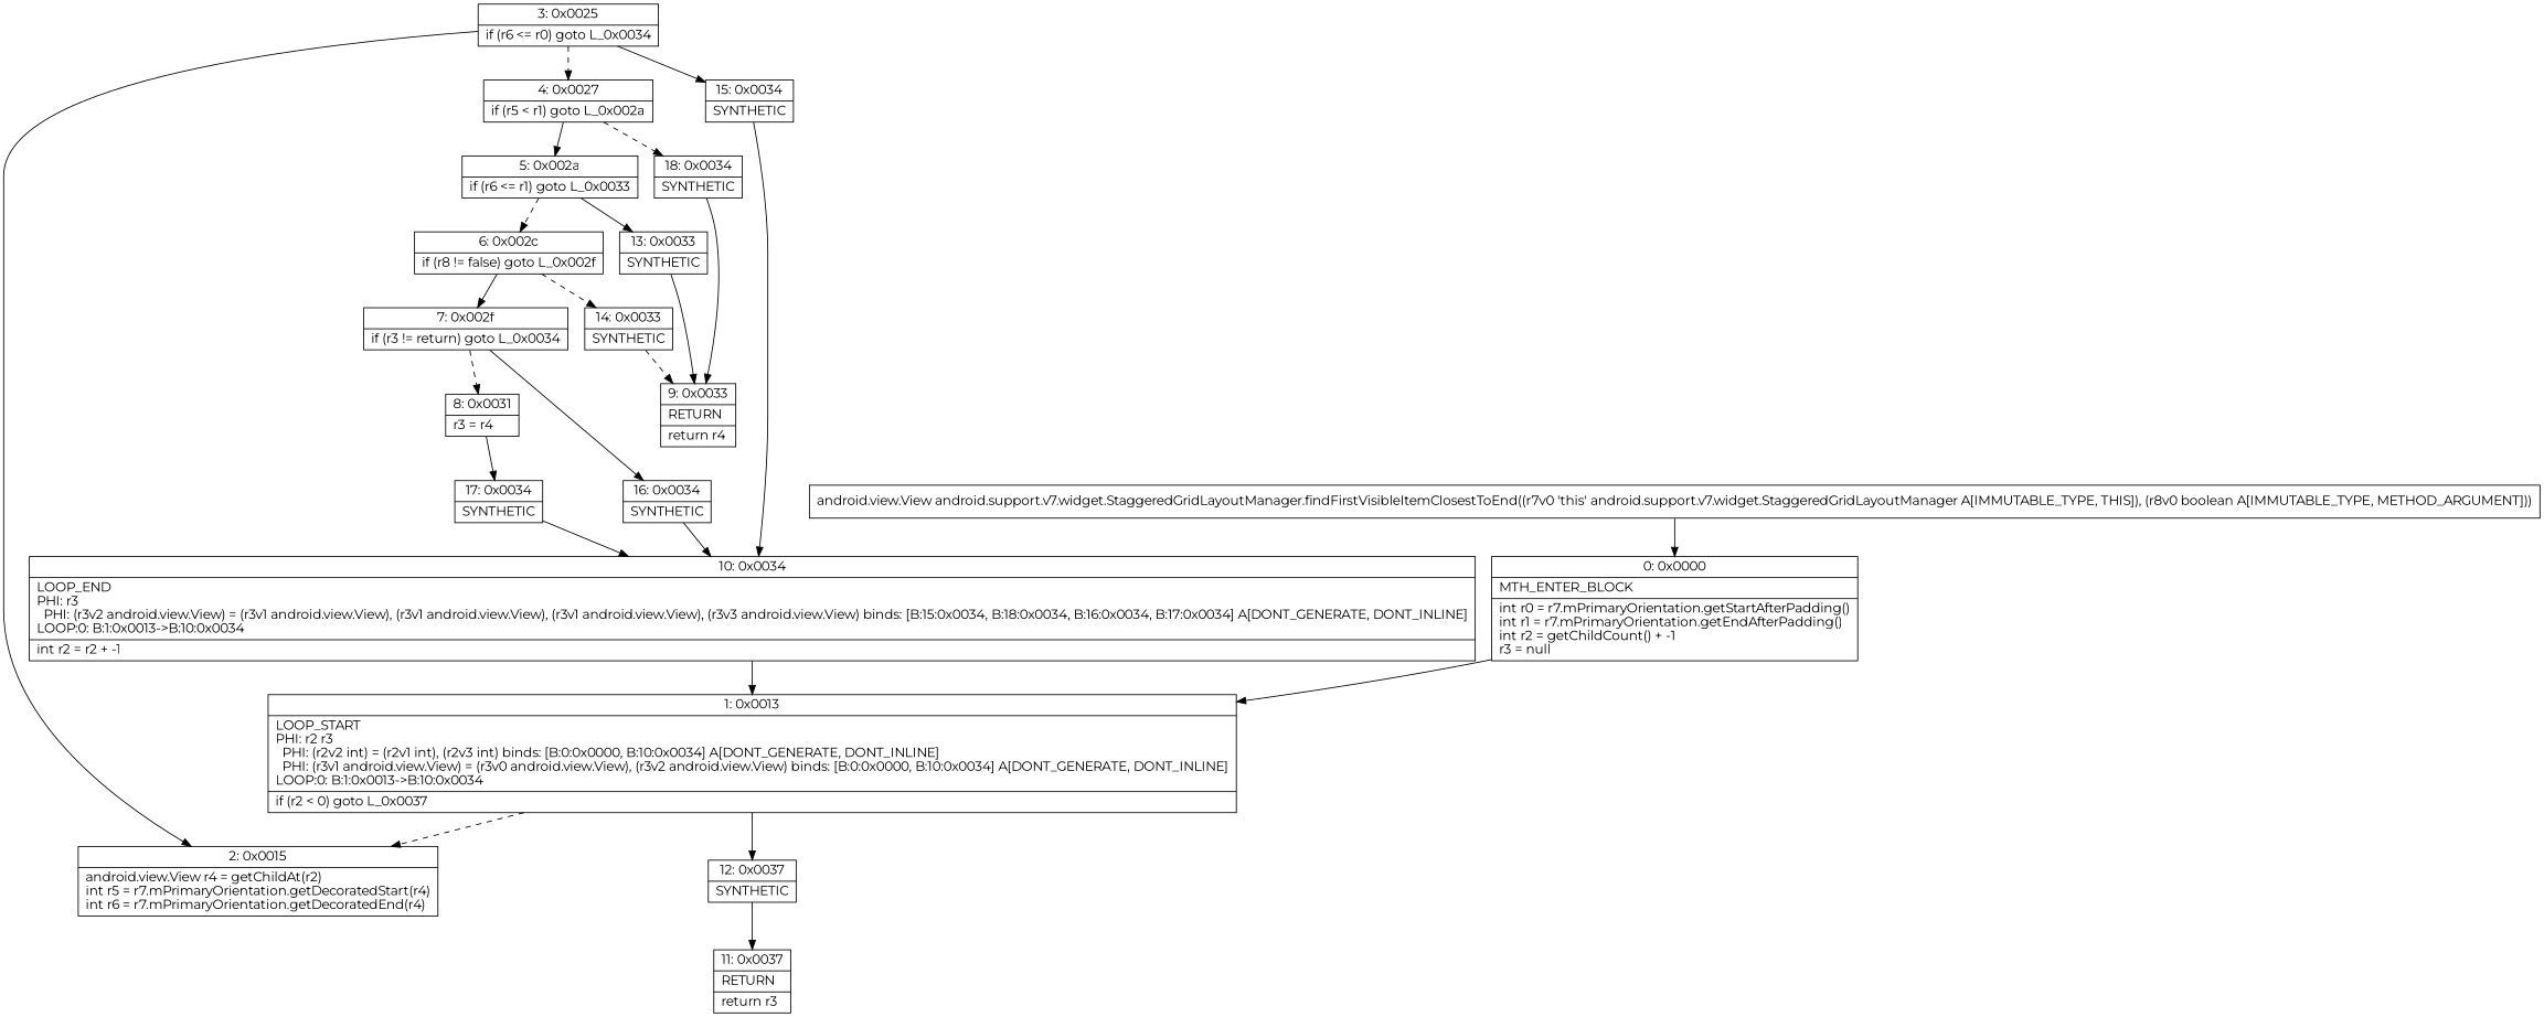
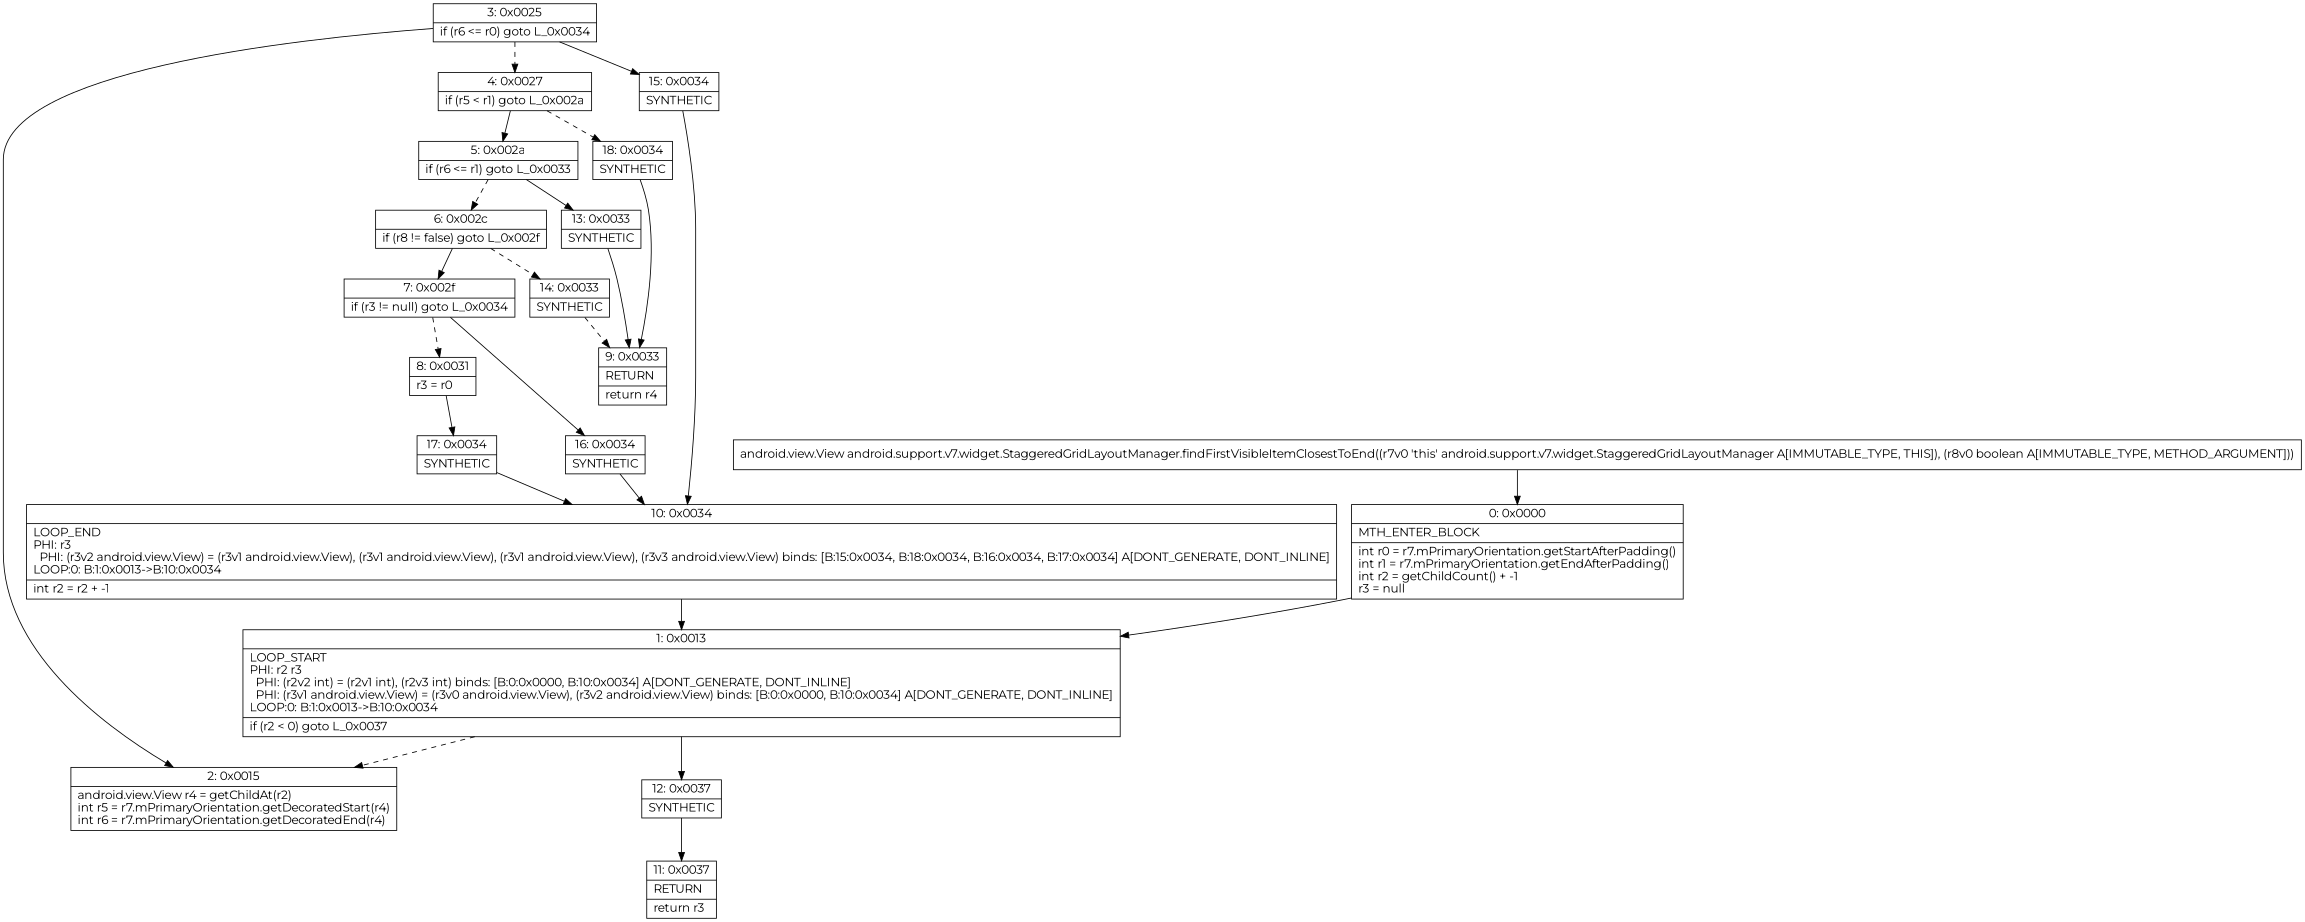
  digraph {
    fontname=Montserrat
    node [fontname=Montserrat shape=record]
    edge [fontname=Montserrat]
    n1 [label="{0\:\ 0x0000|MTH_ENTER_BLOCK\l|int r0 = r7.mPrimaryOrientation.getStartAfterPadding()\lint r1 = r7.mPrimaryOrientation.getEndAfterPadding()\lint r2 = getChildCount() + \-1\lr3 = null\l}"]
    n2 [label="{1\:\ 0x0013|LOOP_START\lPHI: r2 r3 \l  PHI: (r2v2 int) = (r2v1 int), (r2v3 int) binds: [B:0:0x0000, B:10:0x0034] A[DONT_GENERATE, DONT_INLINE]\l  PHI: (r3v1 android.view.View) = (r3v0 android.view.View), (r3v2 android.view.View) binds: [B:0:0x0000, B:10:0x0034] A[DONT_GENERATE, DONT_INLINE]\lLOOP:0: B:1:0x0013\-\>B:10:0x0034\l|if (r2 \< 0) goto L_0x0037\l}"]
    n3 [label="{2\:\ 0x0015|android.view.View r4 = getChildAt(r2)\lint r5 = r7.mPrimaryOrientation.getDecoratedStart(r4)\lint r6 = r7.mPrimaryOrientation.getDecoratedEnd(r4)\l}"]
    n4 [label="{12\:\ 0x0037|SYNTHETIC\l}"]
    n5 [label="{11\:\ 0x0037|RETURN\l|return r3\l}"]
    n6 [label="{3\:\ 0x0025|if (r6 \<= r0) goto L_0x0034\l}"]
    n7 [label="{4\:\ 0x0027|if (r5 \< r1) goto L_0x002a\l}"]
    n8 [label="{15\:\ 0x0034|SYNTHETIC\l}"]
    n9 [label="{5\:\ 0x002a|if (r6 \<= r1) goto L_0x0033\l}"]
    n10 [label="{18\:\ 0x0034|SYNTHETIC\l}"]
    n11 [label="{10\:\ 0x0034|LOOP_END\lPHI: r3 \l  PHI: (r3v2 android.view.View) = (r3v1 android.view.View), (r3v1 android.view.View), (r3v1 android.view.View), (r3v3 android.view.View) binds: [B:15:0x0034, B:18:0x0034, B:16:0x0034, B:17:0x0034] A[DONT_GENERATE, DONT_INLINE]\lLOOP:0: B:1:0x0013\-\>B:10:0x0034\l|int r2 = r2 + \-1\l}"]
    n12 [label="{6\:\ 0x002c|if (r8 != false) goto L_0x002f\l}"]
    n13 [label="{13\:\ 0x0033|SYNTHETIC\l}"]
    n14 [label="{9\:\ 0x0033|RETURN\l|return r4\l}"]
-   n15 [label="{7\:\ 0x002f|if (r3 != return) goto L_0x0034\l}"]
+   n15 [label="{7\:\ 0x002f|if (r3 != null) goto L_0x0034\l}"]
    n16 [label="{14\:\ 0x0033|SYNTHETIC\l}"]
-   n17 [label="{8\:\ 0x0031|r3 = r4\l}"]
+   n17 [label="{8\:\ 0x0031|r3 = r0\l}"]
    n18 [label="{16\:\ 0x0034|SYNTHETIC\l}"]
    n19 [label="{17\:\ 0x0034|SYNTHETIC\l}"]
    n20 [label="{android.view.View android.support.v7.widget.StaggeredGridLayoutManager.findFirstVisibleItemClosestToEnd((r7v0 'this' android.support.v7.widget.StaggeredGridLayoutManager A[IMMUTABLE_TYPE, THIS]), (r8v0 boolean A[IMMUTABLE_TYPE, METHOD_ARGUMENT])) }"]
    n1 -> n2
    n2 -> n3 [style=dashed]
    n2 -> n4
    n4 -> n5
    n6 -> n3
    n6 -> n7 [style=dashed]
    n6 -> n8
    n7 -> n9
    n7 -> n10 [style=dashed]
    n8 -> n11
    n9 -> n12 [style=dashed]
    n9 -> n13
    n10 -> n14
    n11 -> n2
    n12 -> n15
    n12 -> n16 [style=dashed]
    n13 -> n14
    n15 -> n17 [style=dashed]
    n15 -> n18
    n16 -> n14 [style=dashed]
    n17 -> n19
    n18 -> n11
    n19 -> n11
    n20 -> n1
  }
